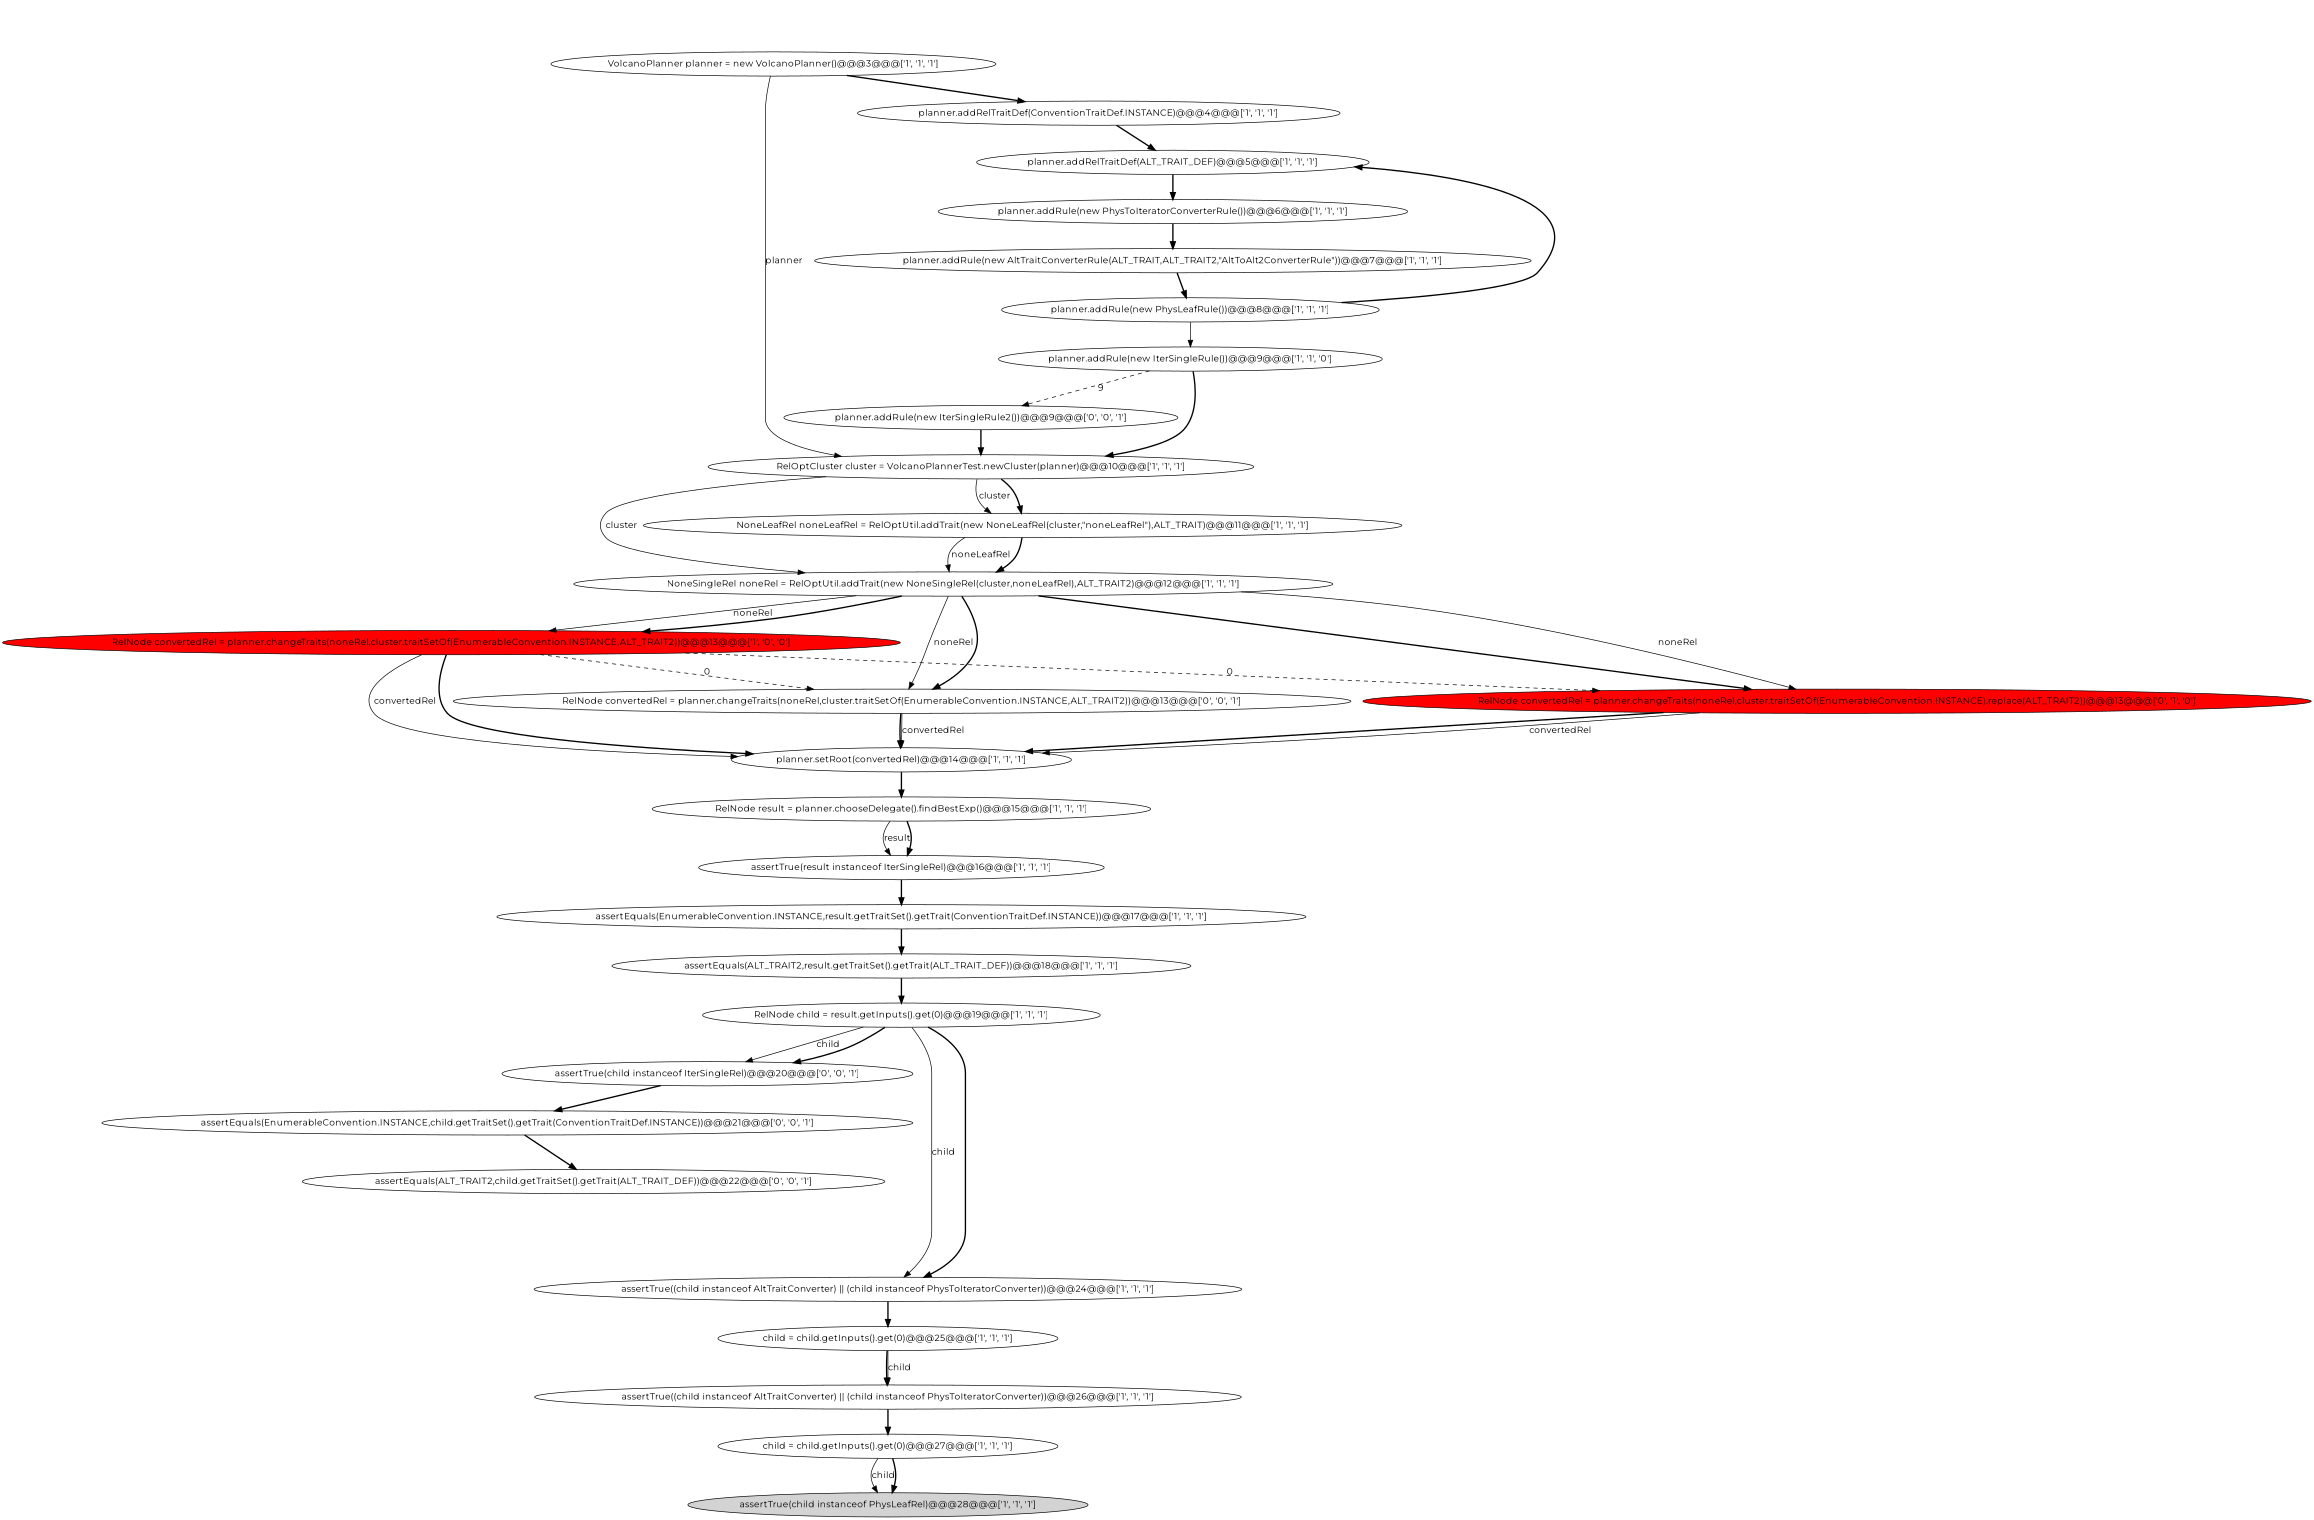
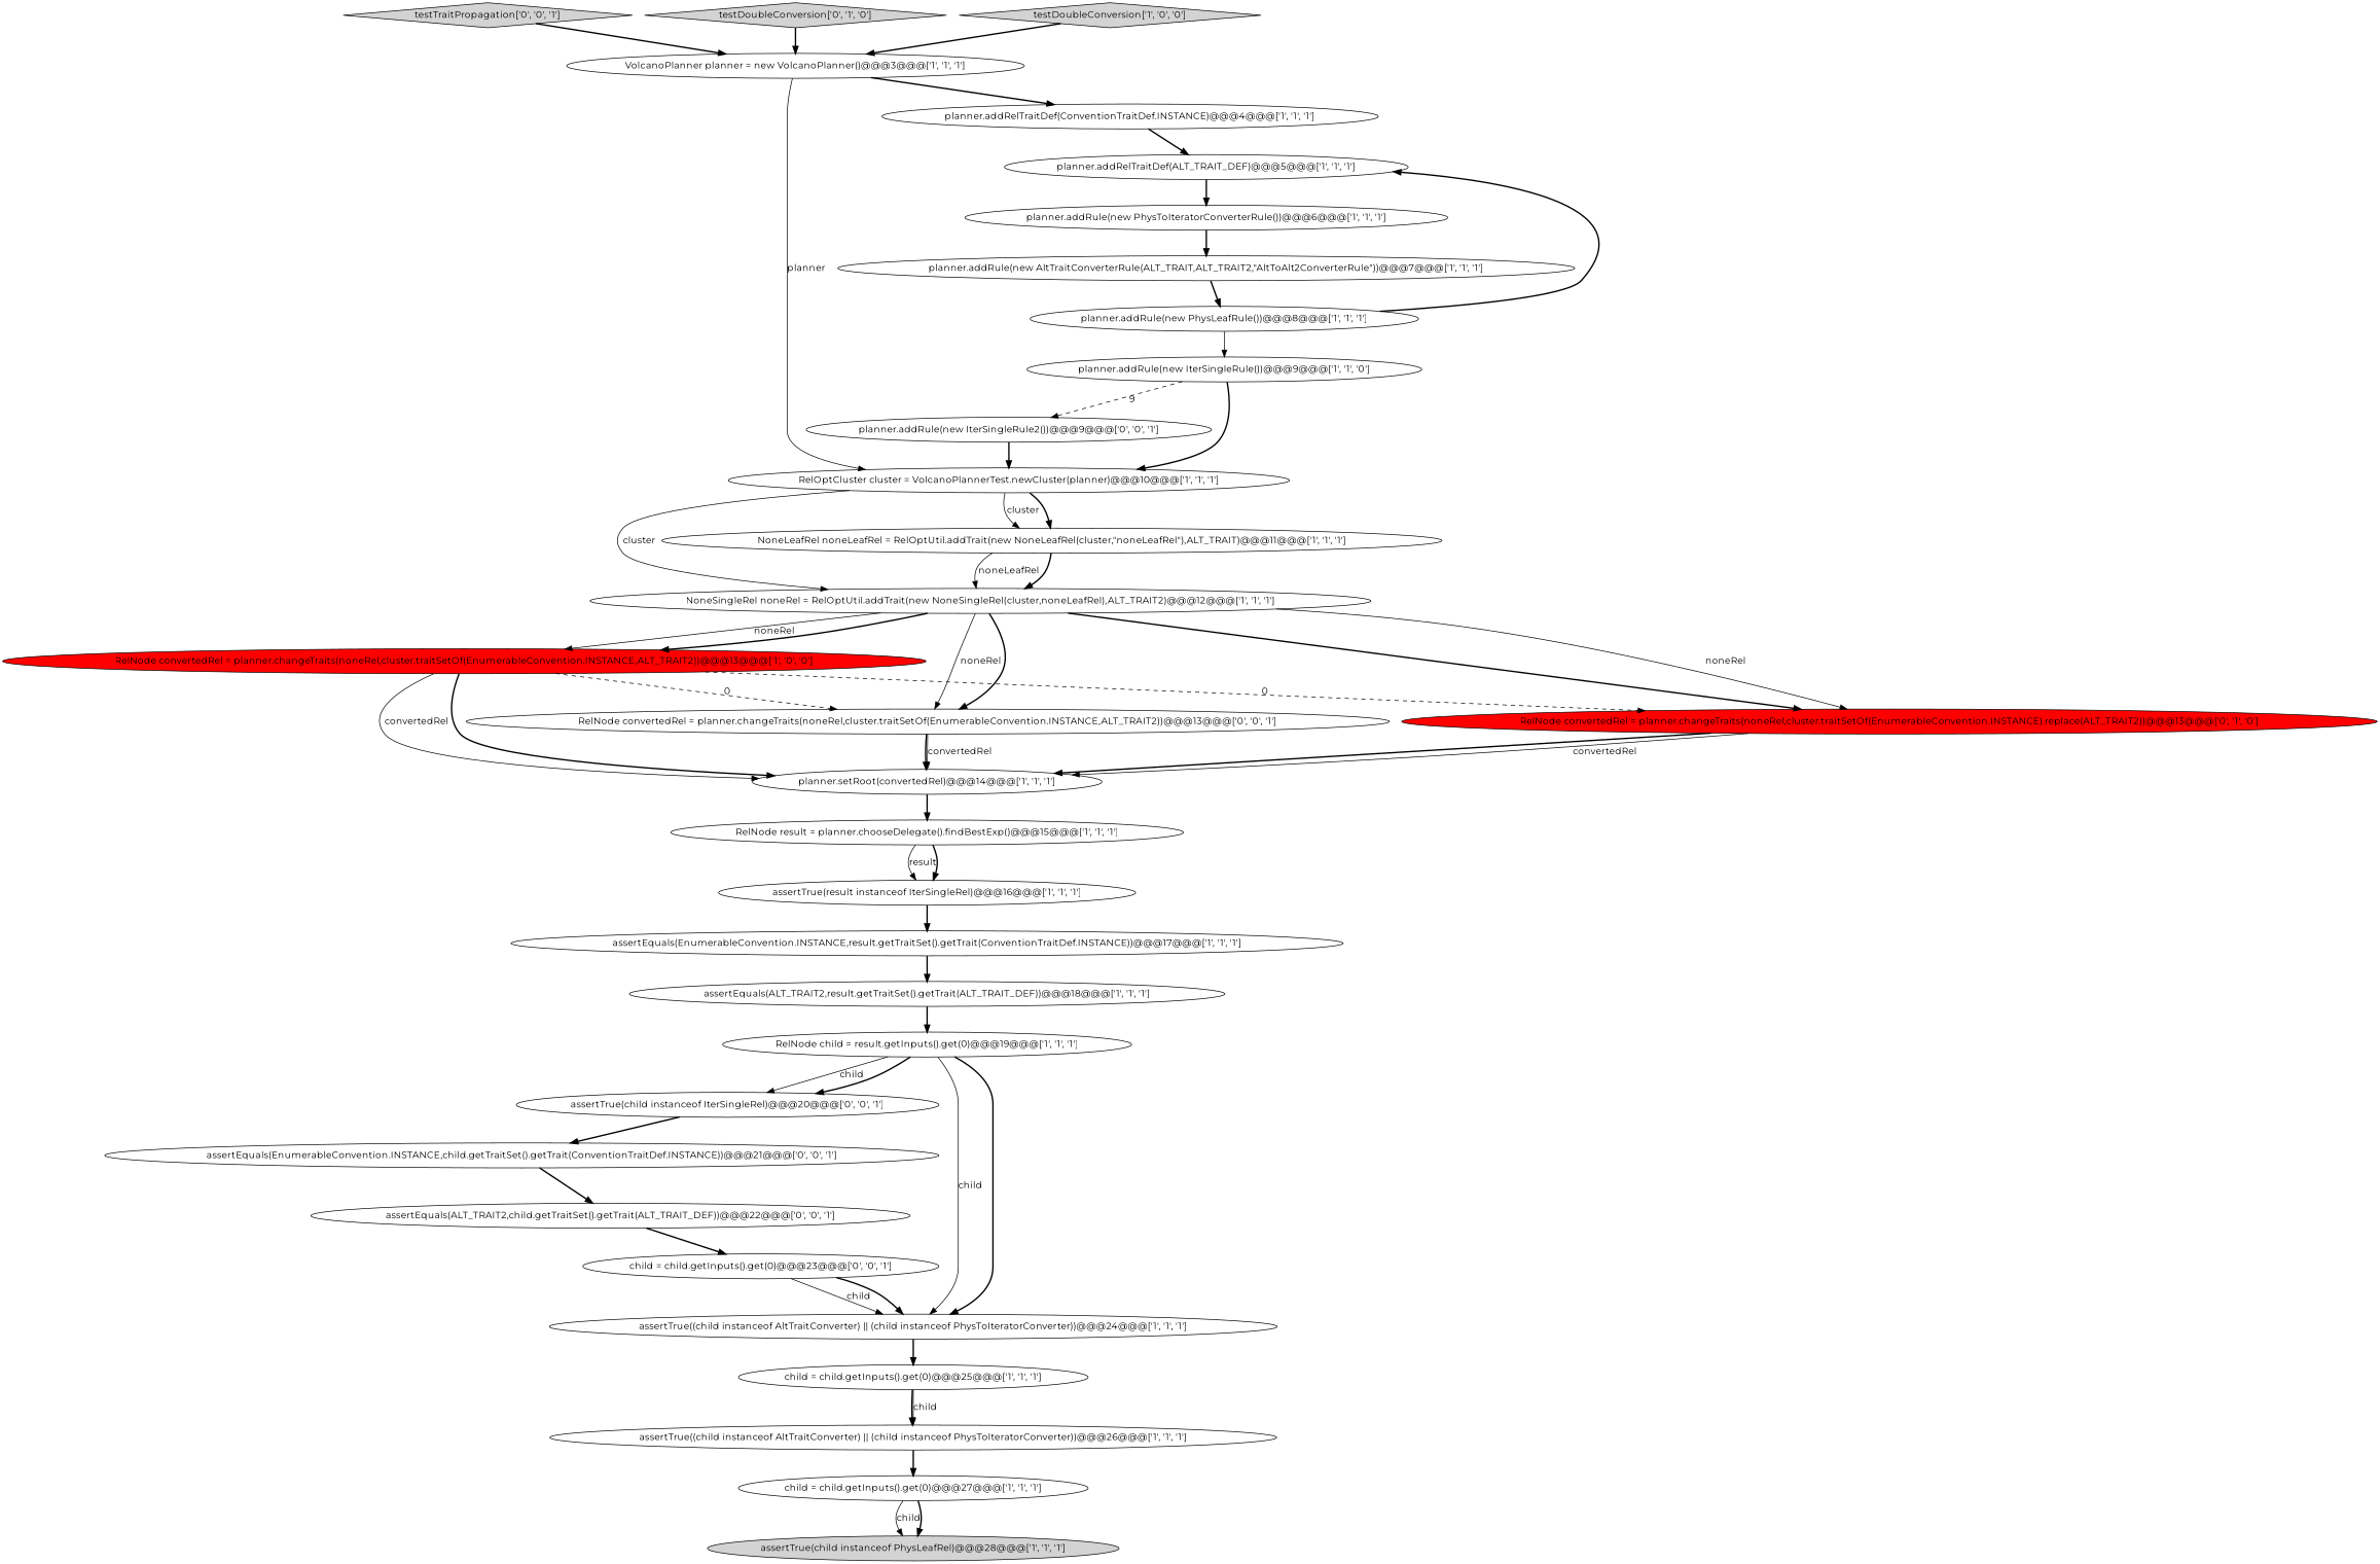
  digraph {
    fontname=Montserrat
    node [fillcolor=white fontname=Montserrat shape=ellipse style=filled]
    edge [fontname=Montserrat style=bold]
+   n1 [fillcolor=lightgray label="testTraitPropagation['0', '0', '1']" shape=diamond]
    n2 [label="VolcanoPlanner planner = new VolcanoPlanner()@@@3@@@['1', '1', '1']"]
    n3 [label="RelOptCluster cluster = VolcanoPlannerTest.newCluster(planner)@@@10@@@['1', '1', '1']"]
    n4 [label="planner.addRelTraitDef(ConventionTraitDef.INSTANCE)@@@4@@@['1', '1', '1']"]
    n5 [label="planner.addRelTraitDef(ALT_TRAIT_DEF)@@@5@@@['1', '1', '1']"]
    n6 [label="planner.addRule(new PhysToIteratorConverterRule())@@@6@@@['1', '1', '1']"]
    n7 [label="planner.addRule(new AltTraitConverterRule(ALT_TRAIT,ALT_TRAIT2,\"AltToAlt2ConverterRule\"))@@@7@@@['1', '1', '1']"]
    n8 [label="planner.addRule(new PhysLeafRule())@@@8@@@['1', '1', '1']"]
    n9 [label="planner.addRule(new IterSingleRule())@@@9@@@['1', '1', '0']"]
    n10 [label="NoneSingleRel noneRel = RelOptUtil.addTrait(new NoneSingleRel(cluster,noneLeafRel),ALT_TRAIT2)@@@12@@@['1', '1', '1']"]
    n11 [label="NoneLeafRel noneLeafRel = RelOptUtil.addTrait(new NoneLeafRel(cluster,\"noneLeafRel\"),ALT_TRAIT)@@@11@@@['1', '1', '1']"]
    n12 [fillcolor=red label="RelNode convertedRel = planner.changeTraits(noneRel,cluster.traitSetOf(EnumerableConvention.INSTANCE,ALT_TRAIT2))@@@13@@@['1', '0', '0']"]
    n13 [label="RelNode convertedRel = planner.changeTraits(noneRel,cluster.traitSetOf(EnumerableConvention.INSTANCE,ALT_TRAIT2))@@@13@@@['0', '0', '1']"]
    n14 [label="planner.setRoot(convertedRel)@@@14@@@['1', '1', '1']"]
    n15 [fillcolor=red label="RelNode convertedRel = planner.changeTraits(noneRel,cluster.traitSetOf(EnumerableConvention.INSTANCE).replace(ALT_TRAIT2))@@@13@@@['0', '1', '0']"]
    n16 [label="RelNode result = planner.chooseDelegate().findBestExp()@@@15@@@['1', '1', '1']"]
+   n17 [fillcolor=lightgray label="testDoubleConversion['0', '1', '0']" shape=diamond]
    n18 [label="assertTrue((child instanceof AltTraitConverter) || (child instanceof PhysToIteratorConverter))@@@24@@@['1', '1', '1']"]
    n19 [label="child = child.getInputs().get(0)@@@25@@@['1', '1', '1']"]
    n20 [label="assertTrue((child instanceof AltTraitConverter) || (child instanceof PhysToIteratorConverter))@@@26@@@['1', '1', '1']"]
    n21 [label="assertTrue(result instanceof IterSingleRel)@@@16@@@['1', '1', '1']"]
    n22 [label="assertEquals(EnumerableConvention.INSTANCE,result.getTraitSet().getTrait(ConventionTraitDef.INSTANCE))@@@17@@@['1', '1', '1']"]
    n23 [label="assertEquals(ALT_TRAIT2,child.getTraitSet().getTrait(ALT_TRAIT_DEF))@@@22@@@['0', '0', '1']"]
+   n24 [label="child = child.getInputs().get(0)@@@23@@@['0', '0', '1']"]
    n25 [label="child = child.getInputs().get(0)@@@27@@@['1', '1', '1']"]
    n26 [fillcolor=lightgray label="assertTrue(child instanceof PhysLeafRel)@@@28@@@['1', '1', '1']"]
    n27 [label="assertEquals(ALT_TRAIT2,result.getTraitSet().getTrait(ALT_TRAIT_DEF))@@@18@@@['1', '1', '1']"]
    n28 [label="RelNode child = result.getInputs().get(0)@@@19@@@['1', '1', '1']"]
    n29 [label="assertTrue(child instanceof IterSingleRel)@@@20@@@['0', '0', '1']"]
    n30 [label="assertEquals(EnumerableConvention.INSTANCE,child.getTraitSet().getTrait(ConventionTraitDef.INSTANCE))@@@21@@@['0', '0', '1']"]
    n31 [label="planner.addRule(new IterSingleRule2())@@@9@@@['0', '0', '1']"]
+   n32 [fillcolor=lightgray label="testDoubleConversion['1', '0', '0']" shape=diamond]
+   n1 -> n2
    n2 -> n3 [label=planner style=solid]
    n2 -> n4
    n3 -> n10 [label=cluster style=solid]
    n3 -> n11
    n3 -> n11 [label=cluster style=solid]
    n4 -> n5
    n5 -> n6
    n6 -> n7
    n7 -> n8
    n8 -> n5
    n8 -> n9 [style=solid]
    n9 -> n3
    n9 -> n31 [label=9 style=dashed]
    n10 -> n12 [label=noneRel style=solid]
    n10 -> n12
    n10 -> n13 [label=noneRel style=solid]
    n10 -> n13
    n10 -> n15 [label=noneRel style=solid]
    n10 -> n15
    n11 -> n10
    n11 -> n10 [label=noneLeafRel style=solid]
    n12 -> n13 [label=0 style=dashed]
    n12 -> n14
    n12 -> n14 [label=convertedRel style=solid]
    n12 -> n15 [label=0 style=dashed]
    n13 -> n14
    n13 -> n14 [label=convertedRel style=solid]
    n14 -> n16
    n15 -> n14
    n15 -> n14 [label=convertedRel style=solid]
    n16 -> n21 [label=result style=solid]
    n16 -> n21
+   n17 -> n2
    n18 -> n19
    n19 -> n20
    n19 -> n20 [label=child style=solid]
    n20 -> n25
    n21 -> n22
    n22 -> n27
+   n23 -> n24
+   n24 -> n18 [label=child style=solid]
+   n24 -> n18
    n25 -> n26 [label=child style=solid]
    n25 -> n26
    n27 -> n28
    n28 -> n18 [label=child style=solid]
    n28 -> n18
    n28 -> n29 [label=child style=solid]
    n28 -> n29
    n29 -> n30
    n30 -> n23
    n31 -> n3
+   n32 -> n2
  }
